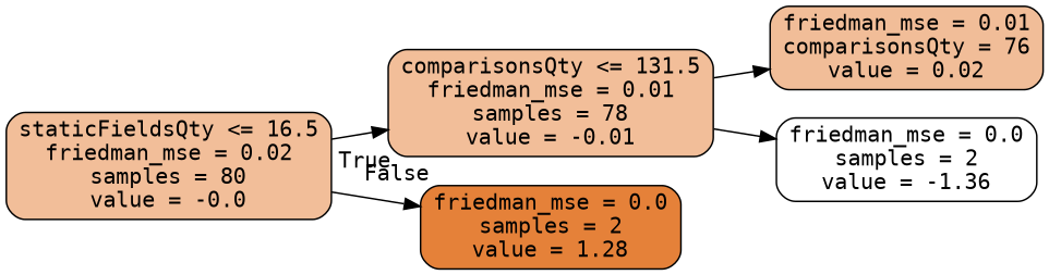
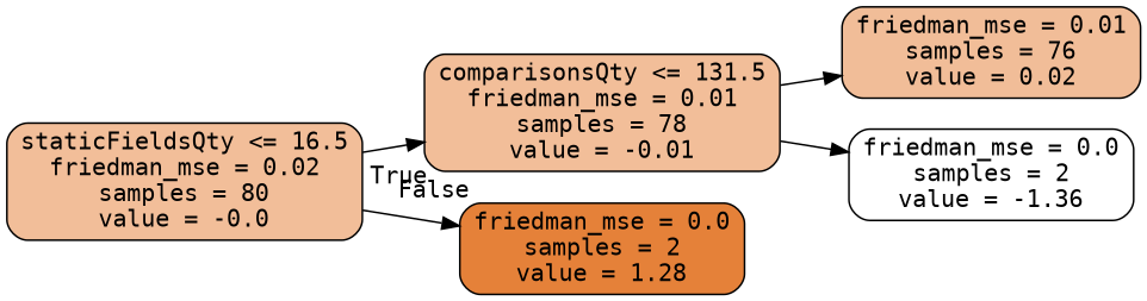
  digraph {
    rankdir=LR
    fontname="DejaVu Sans Mono"
    node [color=black fillcolor="#f2be99" fontname="DejaVu Sans Mono" shape=box style="filled, rounded"]
    edge [fontname="DejaVu Sans Mono"]
    n1 [label="staticFieldsQty <= 16.5\nfriedman_mse = 0.02\nsamples = 80\nvalue = -0.0"]
    n2 [label="comparisonsQty <= 131.5\nfriedman_mse = 0.01\nsamples = 78\nvalue = -0.01"]
    n3 [fillcolor="#e58139" label="friedman_mse = 0.0\nsamples = 2\nvalue = 1.28"]
-   n4 [fillcolor="#f1bd98" label="friedman_mse = 0.01\ncomparisonsQty = 76\nvalue = 0.02"]
+   n4 [fillcolor="#f1bd98" label="friedman_mse = 0.01\nsamples = 76\nvalue = 0.02"]
    n5 [fillcolor="#ffffff" label="friedman_mse = 0.0\nsamples = 2\nvalue = -1.36"]
    n1 -> n2 [headlabel=True labelangle=45 labeldistance=2.5]
    n1 -> n3 [headlabel=False labelangle=-45 labeldistance=2.5]
    n2 -> n4
    n2 -> n5
  }
